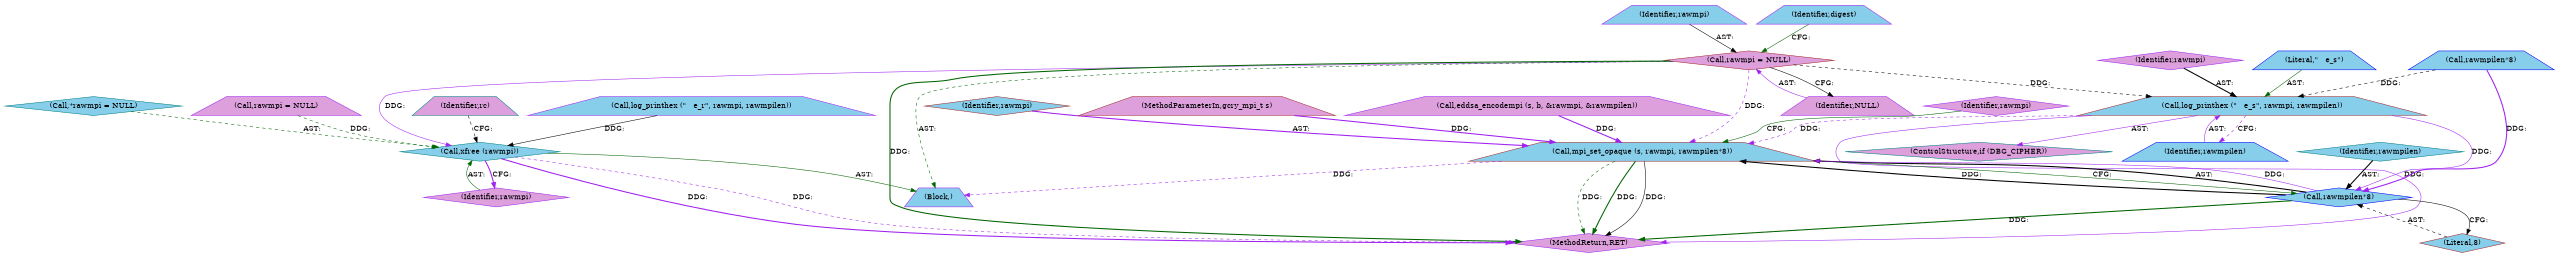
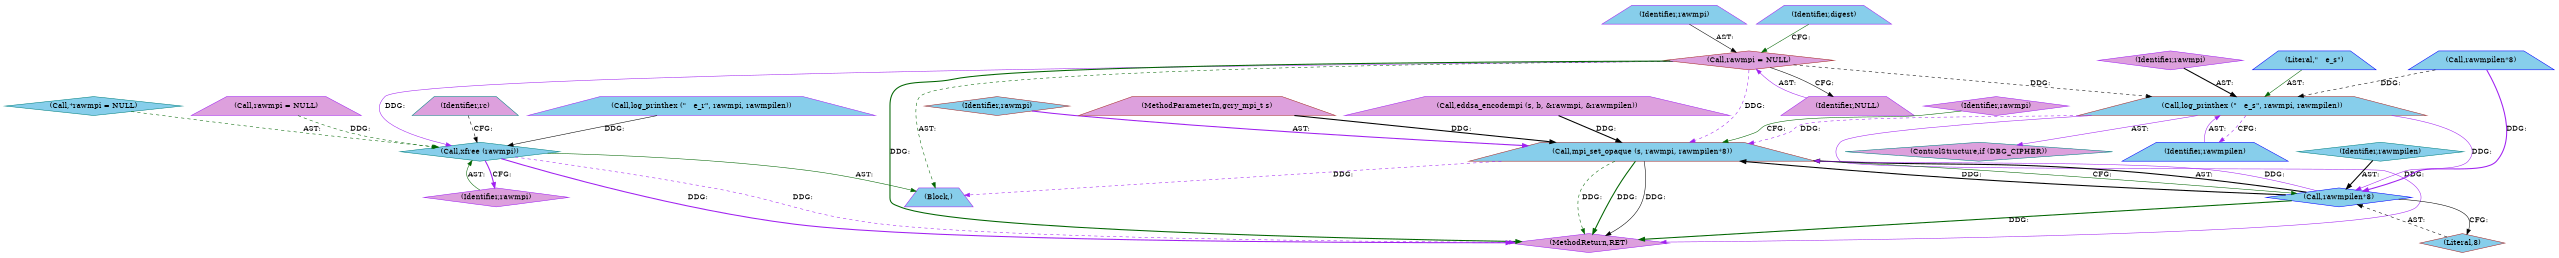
  digraph {
    node [color=purple fillcolor=skyblue shape=trapezium style=filled]
    edge [color=purple style=solid]
    n1 [color=brown fillcolor=plum label="(Call,rawmpi = NULL)" shape=diamond]
    n2 [color=brown label="(Call,log_printhex (\"   e_s\", rawmpi, rawmpilen))"]
    n3 [color=brown label="(Call,mpi_set_opaque (s, rawmpi, rawmpilen*8))"]
    n4 [color=teal label="(Call,xfree (rawmpi))" shape=diamond]
    n5 [fillcolor=plum label="(MethodReturn,RET)" shape=diamond]
    n6 [label="(Block,)"]
    n7 [fillcolor=plum label="(Identifier,NULL)"]
    n8 [color=blue label="(Call,rawmpilen*8)" shape=diamond]
    n9 [color=teal fillcolor=plum label="(ControlStructure,if (DBG_CIPHER))" shape=diamond]
    n10 [color=blue label="(Identifier,rawmpilen)"]
    n11 [fillcolor=plum label="(Identifier,rawmpi)" shape=diamond]
    n12 [color=brown label="(Literal,8)" shape=diamond]
    n13 [color=blue label="(Literal,\"   e_s\")"]
    n14 [label="(Identifier,rawmpi)"]
    n15 [label="(Identifier,digest)"]
    n16 [color=blue label="(Call,rawmpilen*8)"]
    n17 [fillcolor=plum label="(Identifier,rawmpi)" shape=diamond]
    n18 [color=teal fillcolor=plum label="(Identifier,rc)"]
    n19 [fillcolor=plum label="(Identifier,rawmpi)" shape=diamond]
    n20 [label="(Call,log_printhex (\"   e_r\", rawmpi, rawmpilen))"]
    n21 [color=brown label="(Identifier,rawmpi)" shape=diamond]
    n22 [color=teal label="(Call,*rawmpi = NULL)" shape=diamond]
    n23 [color=teal label="(Identifier,rawmpilen)" shape=diamond]
    n24 [color=brown fillcolor=plum label="(MethodParameterIn,gcry_mpi_t s)"]
    n25 [fillcolor=plum label="(Call,eddsa_encodempi (s, b, &rawmpi, &rawmpilen))"]
    n26 [fillcolor=plum label="(Call,rawmpi = NULL)"]
    n1 -> n2 [color=black label="DDG: " style=dashed]
    n1 -> n3 [label="DDG: " style=dashed]
    n1 -> n4 [label="DDG: "]
    n1 -> n5 [color=darkgreen label="DDG: " style=bold]
    n1 -> n6 [color=darkgreen label="AST: " style=dashed]
    n1 -> n7 [color=black label="CFG: "]
    n2 -> n3 [label="DDG: " style=dashed]
    n2 -> n5 [label="DDG: "]
    n2 -> n8 [label="DDG: "]
    n2 -> n9 [label="AST: "]
    n2 -> n10 [label="CFG: " style=dashed]
    n3 -> n5 [color=darkgreen label="DDG: " style=bold]
    n3 -> n5 [color=black label="DDG: "]
    n3 -> n5 [color=darkgreen label="DDG: " style=dashed]
    n3 -> n6 [label="DDG: " style=dashed]
    n3 -> n8 [color=darkgreen label="CFG: "]
    n4 -> n5 [label="DDG: " style=bold]
    n4 -> n5 [label="DDG: " style=dashed]
    n4 -> n6 [color=darkgreen label="AST: "]
    n4 -> n11 [label="CFG: " style=bold]
    n7 -> n1 [label="AST: "]
    n8 -> n3 [color=black label="AST: " style=bold]
    n8 -> n3 [label="DDG: "]
    n8 -> n3 [color=black label="DDG: " style=bold]
    n8 -> n5 [color=darkgreen label="DDG: " style=bold]
    n8 -> n12 [color=black label="CFG: "]
    n10 -> n2 [label="AST: "]
    n11 -> n4 [color=darkgreen label="AST: "]
    n12 -> n8 [color=black label="AST: " style=dashed]
    n13 -> n2 [color=darkgreen label="AST: "]
    n14 -> n1 [color=black label="AST: "]
    n15 -> n1 [color=darkgreen label="CFG: "]
    n16 -> n2 [color=black label="DDG: " style=dashed]
    n16 -> n8 [label="DDG: " style=bold]
    n17 -> n2 [color=black label="AST: " style=bold]
    n18 -> n4 [color=black label="CFG: " style=dashed]
    n19 -> n3 [color=darkgreen label="CFG: "]
    n20 -> n4 [color=black label="DDG: "]
    n21 -> n3 [label="AST: " style=bold]
    n22 -> n4 [color=darkgreen label="AST: " style=dashed]
    n23 -> n8 [color=black label="AST: " style=bold]
-   n24 -> n3 [label="DDG: " style=bold]
-   n25 -> n3 [label="DDG: " style=bold]
+   n24 -> n3 [color=black label="DDG: " style=bold]
+   n25 -> n3 [color=black label="DDG: " style=bold]
    n26 -> n4 [color=darkgreen label="DDG: " style=dashed]
  }
